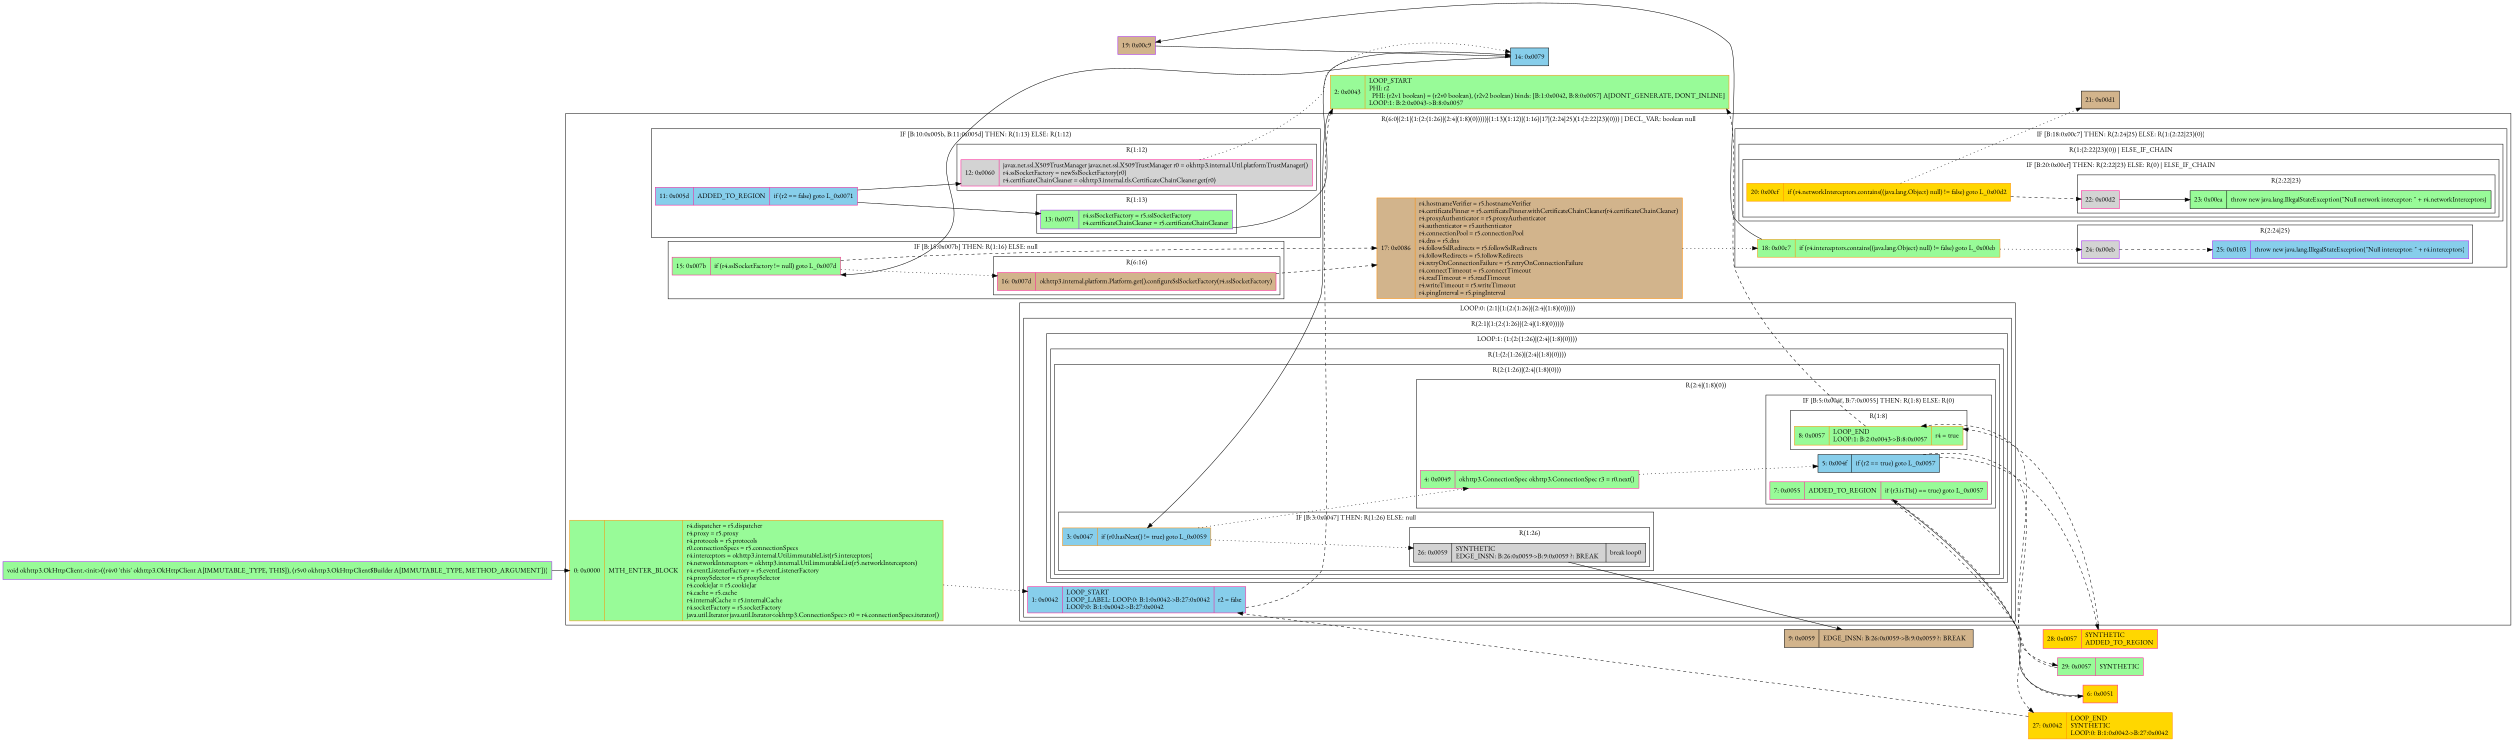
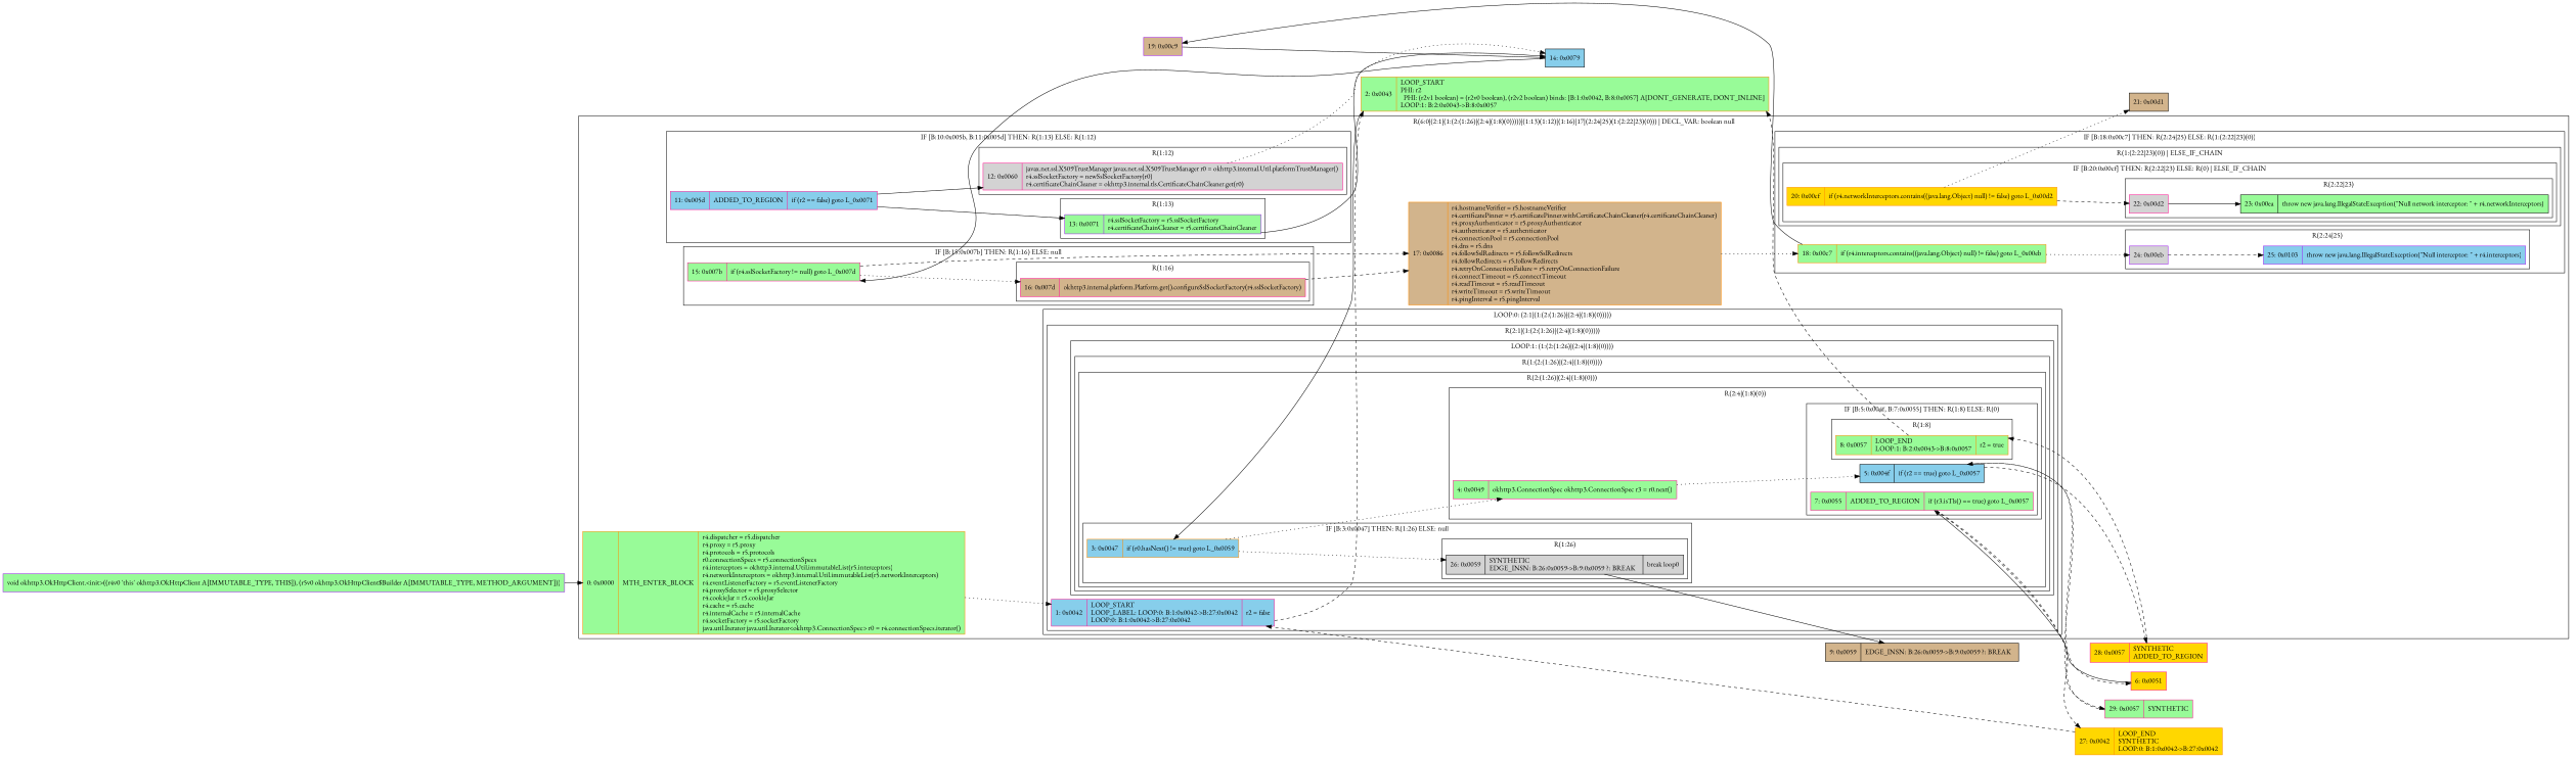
  digraph {
    fontname="EB Garamond"
    rankdir=LR
    node [color=deeppink fillcolor=palegreen fontname="EB Garamond" shape=record style=filled]
    edge [fontname="EB Garamond" style=dashed]
    n1 [color=black fillcolor=lightgrey label="{26\:\ 0x0059|SYNTHETIC\lEDGE_INSN: B:26:0x0059\-\>B:9:0x0059 ?: BREAK  \l|break loop0\l}"]
    n2 [color=darkorange fillcolor=skyblue label="{3\:\ 0x0047|if (r0.hasNext() != true) goto L_0x0059\l}"]
-   n3 [color=darkorange label="{8\:\ 0x0057|LOOP_END\lLOOP:1: B:2:0x0043\-\>B:8:0x0057\l|r4 = true\l}"]
+   n3 [color=darkorange label="{8\:\ 0x0057|LOOP_END\lLOOP:1: B:2:0x0043\-\>B:8:0x0057\l|r2 = true\l}"]
    n4 [color=black fillcolor=skyblue label="{5\:\ 0x004f|if (r2 == true) goto L_0x0057\l}"]
    n5 [label="{7\:\ 0x0055|ADDED_TO_REGION\l|if (r3.isTls() == true) goto L_0x0057\l}"]
    n6 [label="{4\:\ 0x0049|okhttp3.ConnectionSpec okhttp3.ConnectionSpec r3 = r0.next()\l}"]
    n7 [fillcolor=skyblue label="{1\:\ 0x0042|LOOP_START\lLOOP_LABEL: LOOP:0: B:1:0x0042\-\>B:27:0x0042\lLOOP:0: B:1:0x0042\-\>B:27:0x0042\l|r2 = false\l}"]
    n8 [color=purple label="{13\:\ 0x0071|r4.sslSocketFactory = r5.sslSocketFactory\lr4.certificateChainCleaner = r5.certificateChainCleaner\l}"]
    n9 [fillcolor=lightgrey label="{12\:\ 0x0060|javax.net.ssl.X509TrustManager javax.net.ssl.X509TrustManager r0 = okhttp3.internal.Util.platformTrustManager()\lr4.sslSocketFactory = newSslSocketFactory(r0)\lr4.certificateChainCleaner = okhttp3.internal.tls.CertificateChainCleaner.get(r0)\l}"]
    n10 [fillcolor=skyblue label="{11\:\ 0x005d|ADDED_TO_REGION\l|if (r2 == false) goto L_0x0071\l}"]
    n11 [fillcolor=tan label="{16\:\ 0x007d|okhttp3.internal.platform.Platform.get().configureSslSocketFactory(r4.sslSocketFactory)\l}"]
    n12 [label="{15\:\ 0x007b|if (r4.sslSocketFactory != null) goto L_0x007d\l}"]
    n13 [color=purple fillcolor=lightgrey label="{24\:\ 0x00eb}"]
    n14 [color=purple fillcolor=skyblue label="{25\:\ 0x0103|throw new java.lang.IllegalStateException(\"Null interceptor: \" + r4.interceptors)\l}"]
    n15 [fillcolor=lightgrey label="{22\:\ 0x00d2}"]
    n16 [color=black label="{23\:\ 0x00ea|throw new java.lang.IllegalStateException(\"Null network interceptor: \" + r4.networkInterceptors)\l}"]
    n17 [color=darkorange fillcolor=gold label="{20\:\ 0x00cf|if (r4.networkInterceptors.contains((java.lang.Object) null) != false) goto L_0x00d2\l}"]
    n18 [color=darkorange label="{18\:\ 0x00c7|if (r4.interceptors.contains((java.lang.Object) null) != false) goto L_0x00eb\l}"]
    n19 [color=darkorange label="{0\:\ 0x0000|MTH_ENTER_BLOCK\l|r4.dispatcher = r5.dispatcher\lr4.proxy = r5.proxy\lr4.protocols = r5.protocols\lr0.connectionSpecs = r5.connectionSpecs\lr4.interceptors = okhttp3.internal.Util.immutableList(r5.interceptors)\lr4.networkInterceptors = okhttp3.internal.Util.immutableList(r5.networkInterceptors)\lr4.eventListenerFactory = r5.eventListenerFactory\lr4.proxySelector = r5.proxySelector\lr4.cookieJar = r5.cookieJar\lr4.cache = r5.cache\lr4.internalCache = r5.internalCache\lr4.socketFactory = r5.socketFactory\ljava.util.Iterator java.util.Iterator\<okhttp3.ConnectionSpec\> r0 = r4.connectionSpecs.iterator()\l}"]
    n20 [color=darkorange fillcolor=tan label="{17\:\ 0x0086|r4.hostnameVerifier = r5.hostnameVerifier\lr4.certificatePinner = r5.certificatePinner.withCertificateChainCleaner(r4.certificateChainCleaner)\lr4.proxyAuthenticator = r5.proxyAuthenticator\lr4.authenticator = r5.authenticator\lr4.connectionPool = r5.connectionPool\lr4.dns = r5.dns\lr4.followSslRedirects = r5.followSslRedirects\lr4.followRedirects = r5.followRedirects\lr4.retryOnConnectionFailure = r5.retryOnConnectionFailure\lr4.connectTimeout = r5.connectTimeout\lr4.readTimeout = r5.readTimeout\lr4.writeTimeout = r5.writeTimeout\lr4.pingInterval = r5.pingInterval\l}"]
    n21 [color=black fillcolor=tan label="{9\:\ 0x0059|EDGE_INSN: B:26:0x0059\-\>B:9:0x0059 ?: BREAK  \l}"]
    n22 [color=darkorange label="{2\:\ 0x0043|LOOP_START\lPHI: r2 \l  PHI: (r2v1 boolean) = (r2v0 boolean), (r2v2 boolean) binds: [B:1:0x0042, B:8:0x0057] A[DONT_GENERATE, DONT_INLINE]\lLOOP:1: B:2:0x0043\-\>B:8:0x0057\l}"]
    n23 [fillcolor=gold label="{6\:\ 0x0051}"]
    n24 [fillcolor=gold label="{28\:\ 0x0057|SYNTHETIC\lADDED_TO_REGION\l}"]
    n25 [color=darkorange fillcolor=gold label="{27\:\ 0x0042|LOOP_END\lSYNTHETIC\lLOOP:0: B:1:0x0042\-\>B:27:0x0042\l}"]
    n26 [label="{29\:\ 0x0057|SYNTHETIC\l}"]
    n27 [color=black fillcolor=skyblue label="{14\:\ 0x0079}"]
    n28 [color=black fillcolor=tan label="{21\:\ 0x00d1}"]
    n29 [color=purple fillcolor=tan label="{19\:\ 0x00c9}"]
    n30 [color=purple label="{void okhttp3.OkHttpClient.\<init\>((r4v0 'this' okhttp3.OkHttpClient A[IMMUTABLE_TYPE, THIS]), (r5v0 okhttp3.OkHttpClient$Builder A[IMMUTABLE_TYPE, METHOD_ARGUMENT])) }"]
    subgraph cluster_1 {
      label="R(6:0|(2:1|(1:(2:(1:26)|(2:4|(1:8)(0)))))|(1:13)(1:12)|(1:16)|17|(2:24|25)(1:(2:22|23)(0))) | DECL_VAR: boolean null\l"
      n19
      n20
      subgraph cluster_2 {
        label="LOOP:0: (2:1|(1:(2:(1:26)|(2:4|(1:8)(0)))))"
        subgraph cluster_3 {
          label="R(2:1|(1:(2:(1:26)|(2:4|(1:8)(0)))))"
          n7
          subgraph cluster_4 {
            label="LOOP:1: (1:(2:(1:26)|(2:4|(1:8)(0))))"
            subgraph cluster_5 {
              label="R(1:(2:(1:26)|(2:4|(1:8)(0))))"
              subgraph cluster_6 {
                label="R(2:(1:26)|(2:4|(1:8)(0)))"
                subgraph cluster_7 {
                  label="IF [B:3:0x0047] THEN: R(1:26) ELSE: null"
                  n2
                  subgraph cluster_8 {
                    label="R(1:26)"
                    n1
                  }
                }
                subgraph cluster_9 {
                  label="R(2:4|(1:8)(0))"
                  n6
                  subgraph cluster_10 {
                    label="IF [B:5:0x004f, B:7:0x0055] THEN: R(1:8) ELSE: R(0)"
                    n4
                    n5
                    subgraph cluster_11 {
                      label="R(1:8)"
                      n3
                    }
                    subgraph cluster_12 {
                      label="R(0)"
                    }
                  }
                }
              }
            }
          }
        }
      }
      subgraph cluster_13 {
        label="IF [B:10:0x005b, B:11:0x005d] THEN: R(1:13) ELSE: R(1:12)"
        n10
        subgraph cluster_14 {
          label="R(1:13)"
          n8
        }
        subgraph cluster_15 {
          label="R(1:12)"
          n9
        }
      }
      subgraph cluster_16 {
        label="IF [B:15:0x007b] THEN: R(1:16) ELSE: null"
        n12
        subgraph cluster_17 {
-         label="R(6:16)"
+         label="R(1:16)"
          n11
        }
      }
      subgraph cluster_18 {
        label="IF [B:18:0x00c7] THEN: R(2:24|25) ELSE: R(1:(2:22|23)(0))"
        n18
        subgraph cluster_19 {
          label="R(2:24|25)"
          n13
          n14
        }
        subgraph cluster_20 {
          label="R(1:(2:22|23)(0)) | ELSE_IF_CHAIN\l"
          subgraph cluster_21 {
            label="IF [B:20:0x00cf] THEN: R(2:22|23) ELSE: R(0) | ELSE_IF_CHAIN\l"
            n17
            subgraph cluster_22 {
              label="R(2:22|23)"
              n15
              n16
            }
            subgraph cluster_23 {
              label="R(0)"
            }
          }
        }
      }
    }
    n1 -> n21 [style=solid]
    n2 -> n1 [style=dotted]
    n2 -> n6 [style=dotted]
    n3 -> n22
    n4 -> n23
    n4 -> n24
    n5 -> n25
    n5 -> n26
    n6 -> n4 [style=dotted]
    n7 -> n22
    n8 -> n27 [style=solid]
    n9 -> n27 [style=dotted]
    n10 -> n8 [style=solid]
    n10 -> n9 [style=solid]
    n11 -> n20
    n12 -> n11 [style=dotted]
    n12 -> n20
    n13 -> n14
    n15 -> n16 [style=solid]
    n17 -> n15
    n17 -> n28 [style=dotted]
    n18 -> n13 [style=dotted]
    n18 -> n29 [style=solid]
    n19 -> n7 [style=dotted]
    n20 -> n18 [style=dotted]
    n22 -> n2 [style=solid]
    n23 -> n5 [style=solid]
    n24 -> n3
    n25 -> n7
-   n26 -> n3
+   n26 -> n4
    n27 -> n12 [style=solid]
    n29 -> n27 [style=solid]
    n30 -> n19 [style=solid]
  }
